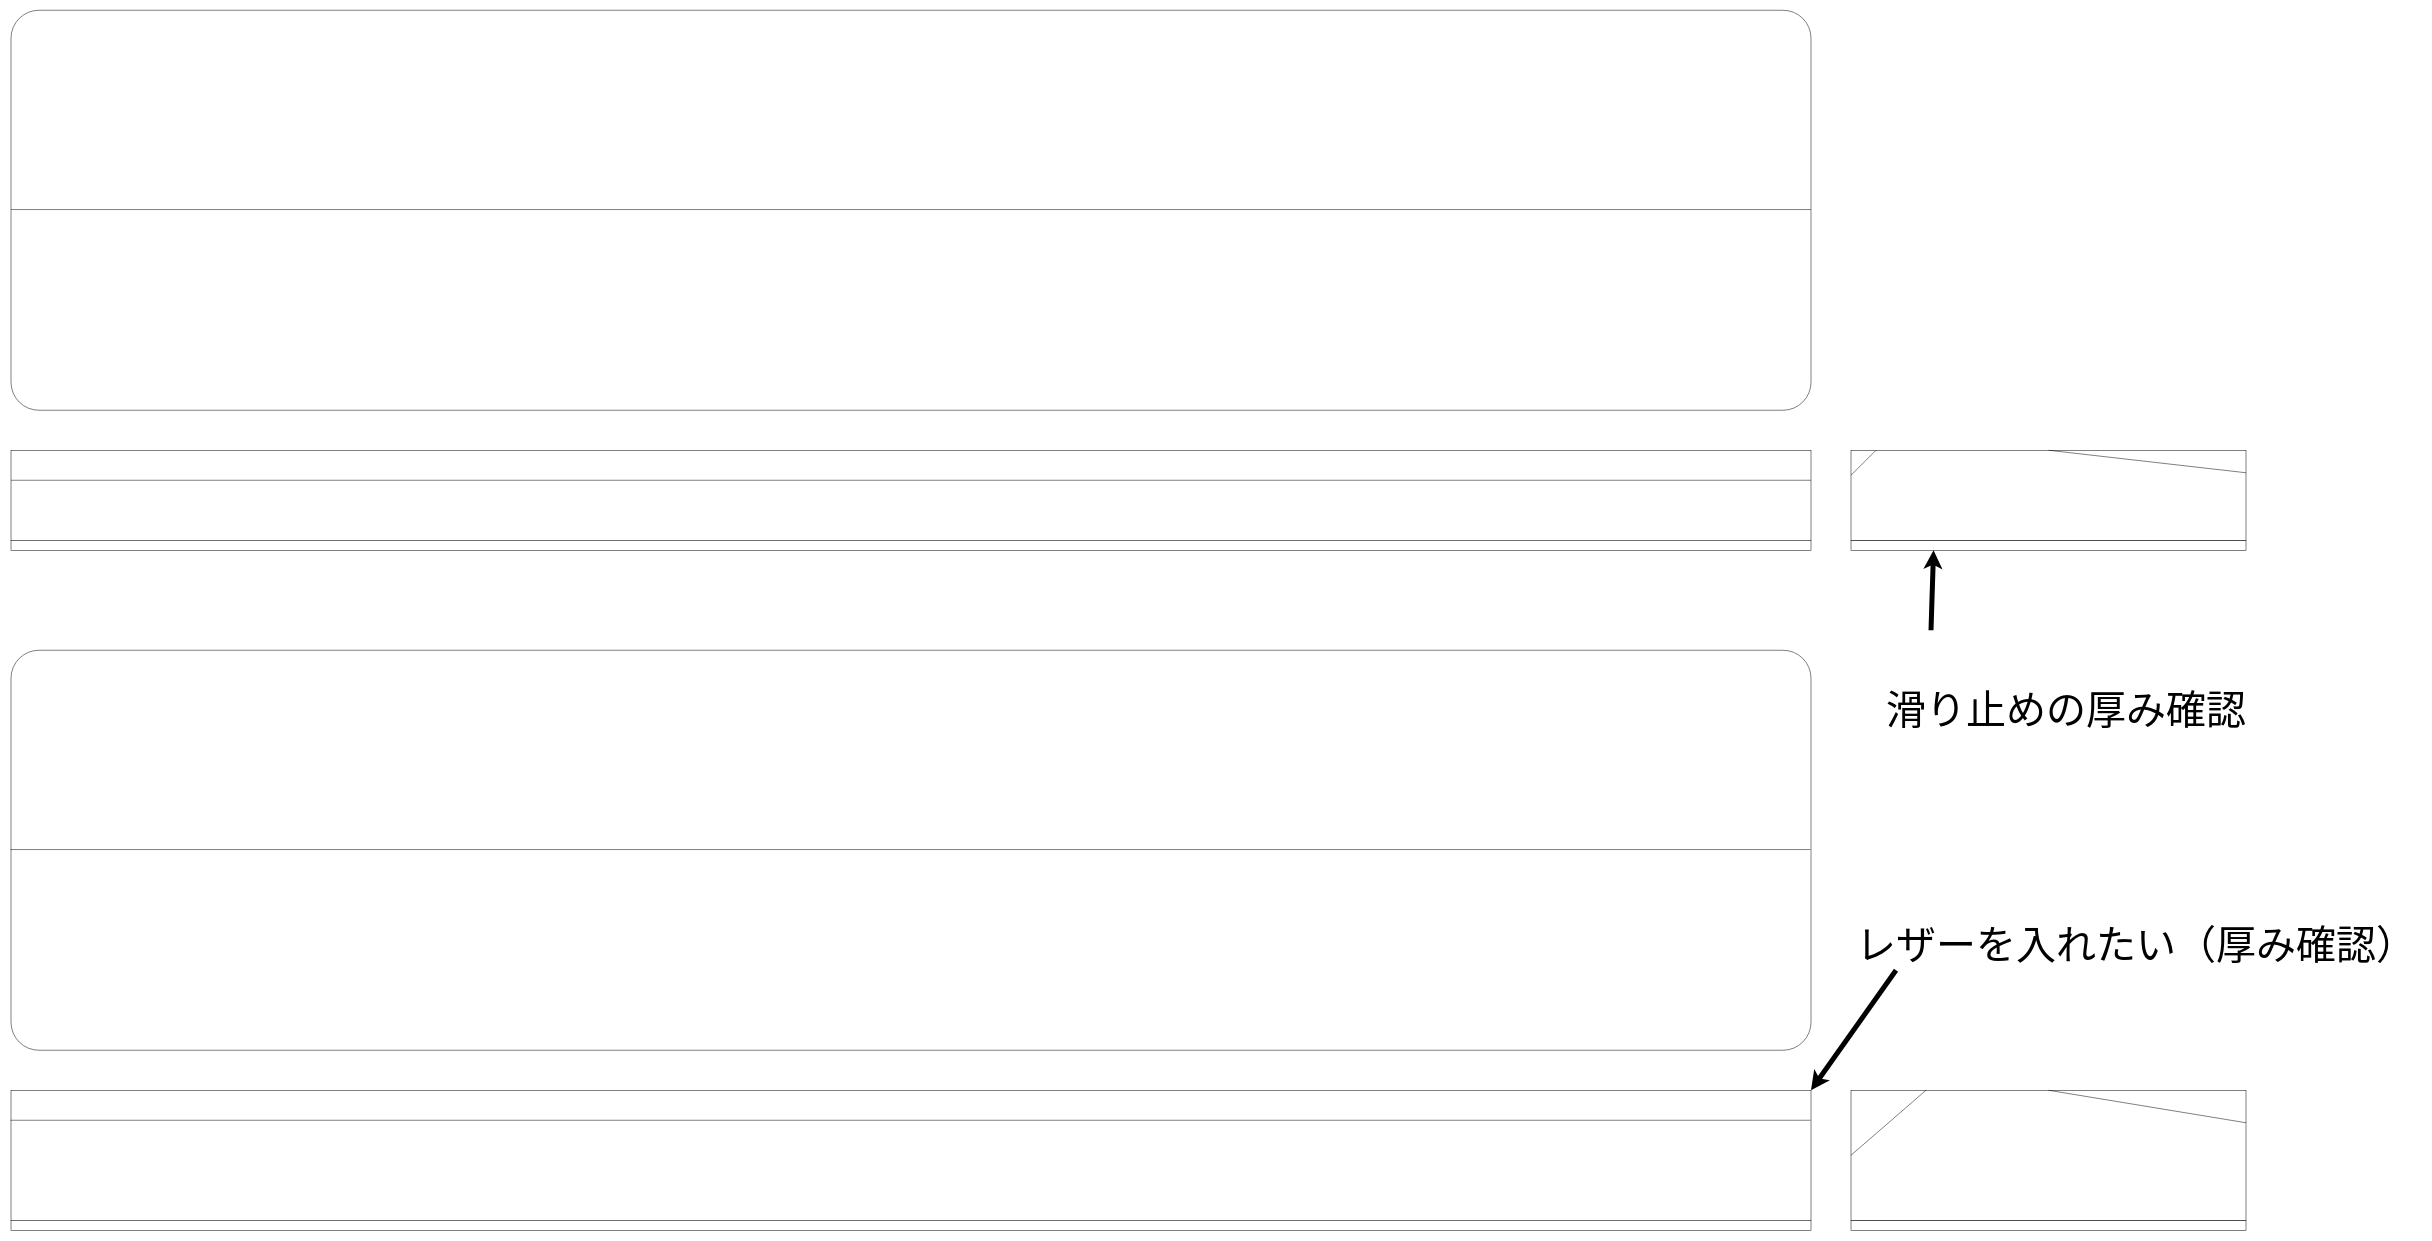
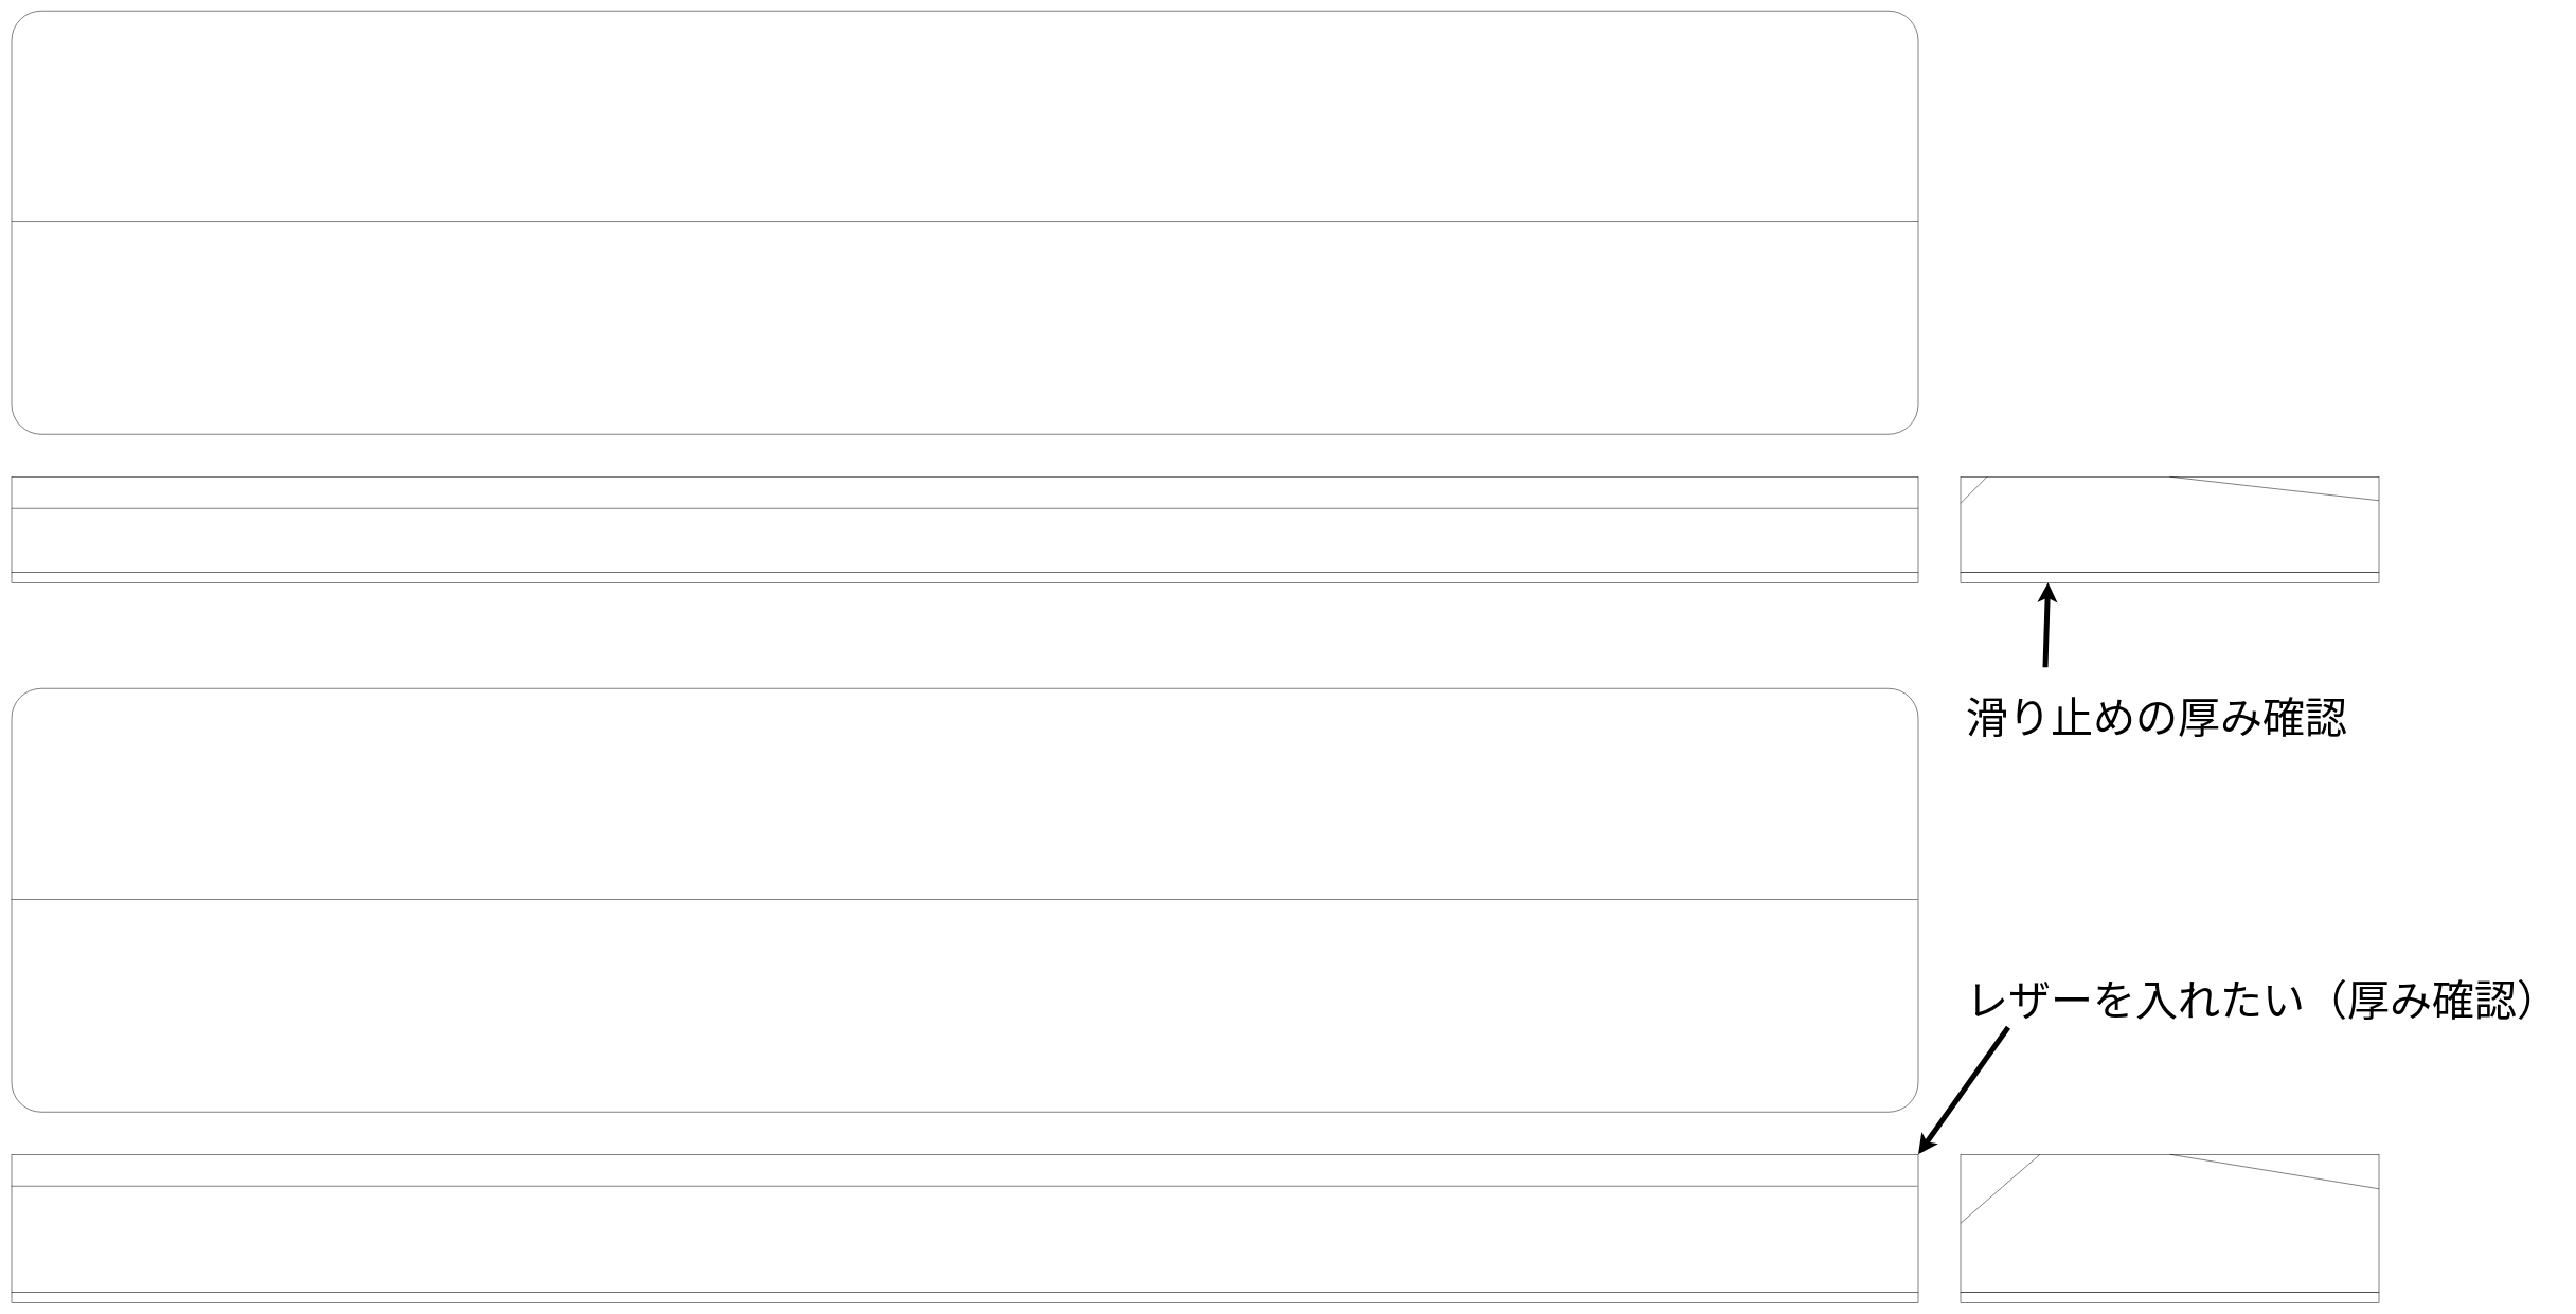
  <mxCell id="0" />
  <mxCell id="1" parent="0" />
  <mxCell id="2" value="" style="rounded=1;whiteSpace=wrap;html=1;arcSize=7;" vertex="1" parent="1"><mxGeometry x="21" y="20" width="3600" height="800" as="geometry" /></mxCell>
  <mxCell id="3" value="" style="endArrow=none;html=1;" edge="1" parent="1"><mxGeometry width="50" height="50" relative="1" as="geometry"><mxPoint x="21" y="418.57" as="sourcePoint" /><mxPoint x="3621" y="418.57" as="targetPoint" /></mxGeometry></mxCell>
  <mxCell id="4" value="" style="rounded=0;whiteSpace=wrap;html=1;" vertex="1" parent="1"><mxGeometry x="21" y="900" width="3600" height="180" as="geometry" /></mxCell>
  <mxCell id="5" value="" style="endArrow=none;html=1;" edge="1" parent="1"><mxGeometry width="50" height="50" relative="1" as="geometry"><mxPoint x="21" y="960" as="sourcePoint" /><mxPoint x="3621" y="960" as="targetPoint" /></mxGeometry></mxCell>
  <mxCell id="6" value="" style="rounded=0;whiteSpace=wrap;html=1;" vertex="1" parent="1"><mxGeometry x="21" y="1080" width="3600" height="20" as="geometry" /></mxCell>
  <mxCell id="7" value="" style="rounded=0;whiteSpace=wrap;html=1;" vertex="1" parent="1"><mxGeometry x="3701" y="1080" width="790" height="20" as="geometry" /></mxCell>
  <mxCell id="8" value="" style="rounded=0;whiteSpace=wrap;html=1;" vertex="1" parent="1"><mxGeometry x="3701" y="900" width="790" height="180" as="geometry" /></mxCell>
  <mxCell id="9" value="" style="endArrow=none;html=1;entryX=0.5;entryY=0;entryDx=0;entryDy=0;exitX=1;exitY=0.25;exitDx=0;exitDy=0;" edge="1" parent="1" source="8" target="8"><mxGeometry width="50" height="50" relative="1" as="geometry"><mxPoint x="4531" y="1390" as="sourcePoint" /><mxPoint x="4581" y="1340" as="targetPoint" /></mxGeometry></mxCell>
  <mxCell id="10" value="" style="endArrow=none;html=1;" edge="1" parent="1"><mxGeometry width="50" height="50" relative="1" as="geometry"><mxPoint x="3701" y="950" as="sourcePoint" /><mxPoint x="3751" y="900" as="targetPoint" /></mxGeometry></mxCell>
  <mxCell id="11" value="" style="rounded=1;whiteSpace=wrap;html=1;arcSize=7;" vertex="1" parent="1"><mxGeometry x="21" y="1300" width="3600" height="800" as="geometry" /></mxCell>
  <mxCell id="12" value="" style="endArrow=none;html=1;" edge="1" parent="1"><mxGeometry width="50" height="50" relative="1" as="geometry"><mxPoint x="20" y="1698.57" as="sourcePoint" /><mxPoint x="3620" y="1698.57" as="targetPoint" /></mxGeometry></mxCell>
  <mxCell id="13" value="" style="rounded=0;whiteSpace=wrap;html=1;" vertex="1" parent="1"><mxGeometry x="21" y="2180" width="3600" height="260" as="geometry" /></mxCell>
  <mxCell id="14" value="" style="endArrow=none;html=1;" edge="1" parent="1"><mxGeometry width="50" height="50" relative="1" as="geometry"><mxPoint x="20" y="2240" as="sourcePoint" /><mxPoint x="3620" y="2240" as="targetPoint" /></mxGeometry></mxCell>
  <mxCell id="15" value="" style="rounded=0;whiteSpace=wrap;html=1;" vertex="1" parent="1"><mxGeometry x="21" y="2440" width="3600" height="20" as="geometry" /></mxCell>
  <mxCell id="16" value="" style="rounded=0;whiteSpace=wrap;html=1;" vertex="1" parent="1"><mxGeometry x="3701" y="2440" width="790" height="20" as="geometry" /></mxCell>
  <mxCell id="17" value="" style="rounded=0;whiteSpace=wrap;html=1;" vertex="1" parent="1"><mxGeometry x="3701" y="2180" width="790" height="260" as="geometry" /></mxCell>
  <mxCell id="18" value="" style="endArrow=none;html=1;entryX=0.5;entryY=0;entryDx=0;entryDy=0;exitX=1;exitY=0.25;exitDx=0;exitDy=0;" edge="1" parent="1" source="17" target="17"><mxGeometry width="50" height="50" relative="1" as="geometry"><mxPoint x="4530" y="2670" as="sourcePoint" /><mxPoint x="4580" y="2620" as="targetPoint" /></mxGeometry></mxCell>
  <mxCell id="19" value="" style="endArrow=none;html=1;exitX=0;exitY=1;exitDx=0;exitDy=0;" edge="1" parent="1"><mxGeometry width="50" height="50" relative="1" as="geometry"><mxPoint x="3701" y="2310" as="sourcePoint" /><mxPoint x="3851" y="2180" as="targetPoint" /></mxGeometry></mxCell>
  <mxCell id="20" value="" style="endArrow=classic;html=1;strokeWidth=10;entryX=1;entryY=0;entryDx=0;entryDy=0;" edge="1" parent="1" target="13"><mxGeometry width="50" height="50" relative="1" as="geometry"><mxPoint x="3791" y="1940" as="sourcePoint" /><mxPoint x="4321" y="1520" as="targetPoint" /></mxGeometry></mxCell>
  <mxCell id="21" value="&lt;font style=&quot;font-size: 80px;&quot;&gt;レザーを入れたい（厚み確認）&lt;/font&gt;" style="text;html=1;align=center;verticalAlign=middle;resizable=0;points=[];autosize=1;strokeColor=none;fillColor=none;fontSize=40;" vertex="1" parent="1"><mxGeometry x="3701" y="1835" width="1140" height="110" as="geometry" /></mxCell>
  <mxCell id="22" value="" style="endArrow=classic;html=1;strokeWidth=10;entryX=0.209;entryY=0.99;entryDx=0;entryDy=0;entryPerimeter=0;" edge="1" parent="1" target="7"><mxGeometry width="50" height="50" relative="1" as="geometry"><mxPoint x="3861" y="1260" as="sourcePoint" /><mxPoint x="3851" y="1630" as="targetPoint" /></mxGeometry></mxCell>
- <mxCell id="23" value="&lt;font style=&quot;font-size: 80px;&quot;&gt;滑り止めの厚み確認&lt;/font&gt;" style="text;html=1;align=center;verticalAlign=middle;resizable=0;points=[];autosize=1;strokeColor=none;fillColor=none;fontSize=40;" vertex="1" parent="1"><mxGeometry x="3761" y="1365" width="740" height="110" as="geometry" /></mxCell>
+ <mxCell id="23" value="&lt;font style=&quot;font-size: 80px;&quot;&gt;滑り止めの厚み確認&lt;/font&gt;" style="text;html=1;align=center;verticalAlign=middle;resizable=0;points=[];autosize=1;strokeColor=none;fillColor=none;fontSize=40;" vertex="1" parent="1"><mxGeometry x="3701" y="1300" width="740" height="110" as="geometry" /></mxCell>
